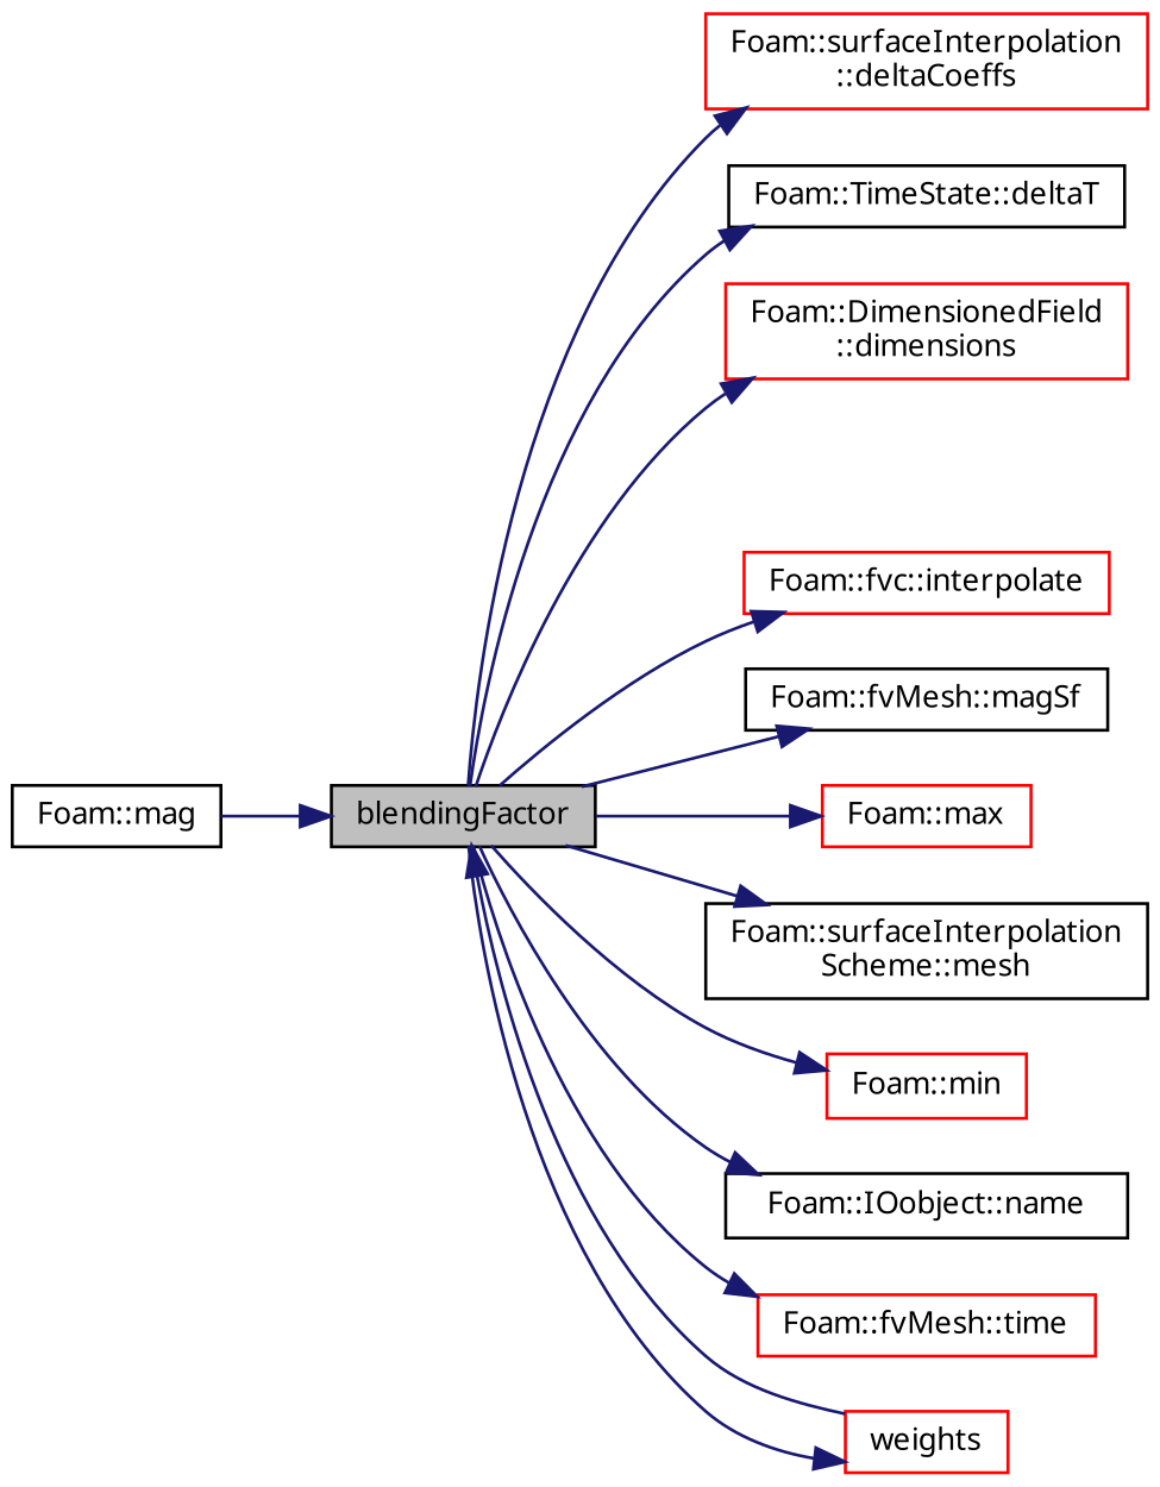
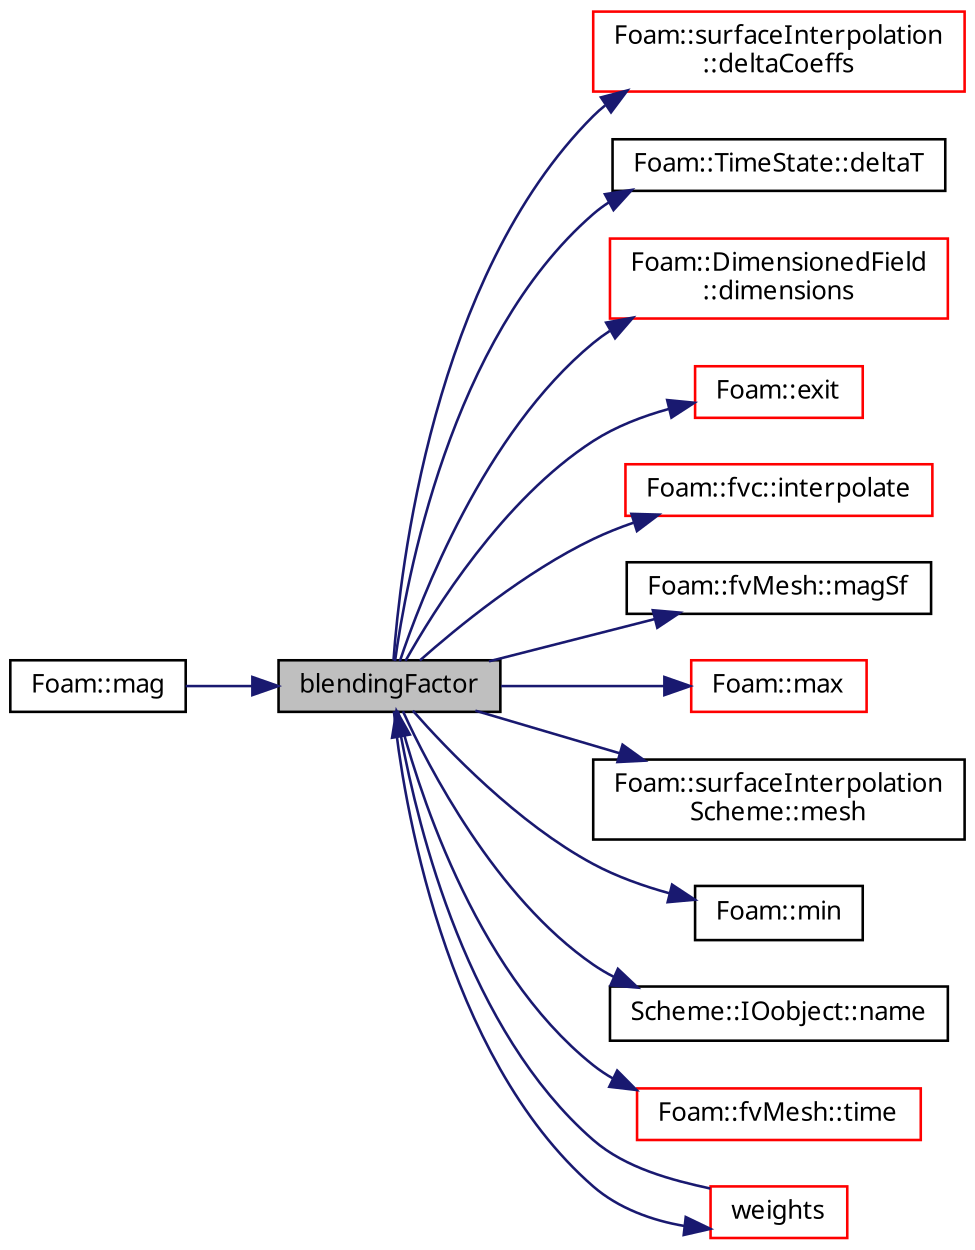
  digraph {
    fontname="Noto Sans"
    rankdir=LR
    node [color=black fontname="Noto Sans" fontsize=10 shape=record]
    edge [color=midnightblue fontname="Noto Sans" fontsize=10 labelfontname=FreeSans labelfontsize=10 style=solid]
    n1 [fillcolor=grey75 fontcolor=black height=0.2 label=blendingFactor style=filled width=0.4]
    n2 [color=red height=0.2 label="Foam::surfaceInterpolation\l::deltaCoeffs" width=0.4]
    n3 [height=0.2 label="Foam::TimeState::deltaT" width=0.4]
    n4 [color=red height=0.2 label="Foam::DimensionedField\l::dimensions" width=0.4]
+   n5 [color=red height=0.2 label="Foam::exit" width=0.4]
    n6 [color=red height=0.2 label="Foam::fvc::interpolate" width=0.4]
    n7 [height=0.2 label="Foam::fvMesh::magSf" width=0.4]
    n8 [color=red height=0.2 label="Foam::max" width=0.4]
    n9 [height=0.2 label="Foam::surfaceInterpolation\lScheme::mesh" width=0.4]
-   n10 [color=red height=0.2 label="Foam::min" width=0.4]
-   n11 [height=0.2 label="Foam::IOobject::name" width=0.4]
+   n10 [height=0.2 label="Foam::min" width=0.4]
+   n11 [height=0.2 label="Scheme::IOobject::name" width=0.4]
    n12 [color=red height=0.2 label="Foam::fvMesh::time" width=0.4]
    n13 [color=red height=0.2 label=weights width=0.4]
    n14 [height=0.2 label="Foam::mag" width=0.4]
    n1 -> n2
    n1 -> n3
    n1 -> n4
+   n1 -> n5
    n1 -> n6
    n1 -> n7
    n1 -> n8
    n1 -> n9
    n1 -> n10
    n1 -> n11
    n1 -> n12
    n1 -> n13
    n13 -> n1
    n14 -> n1
  }
